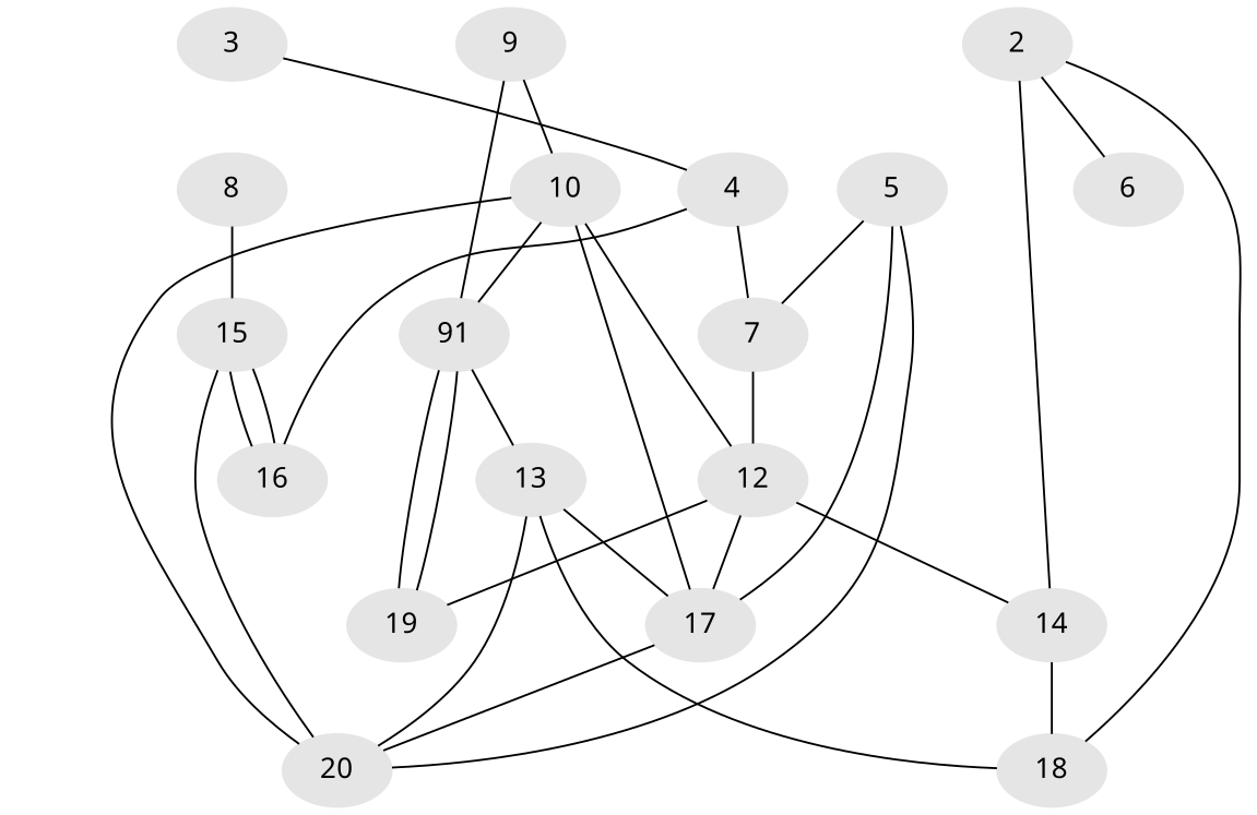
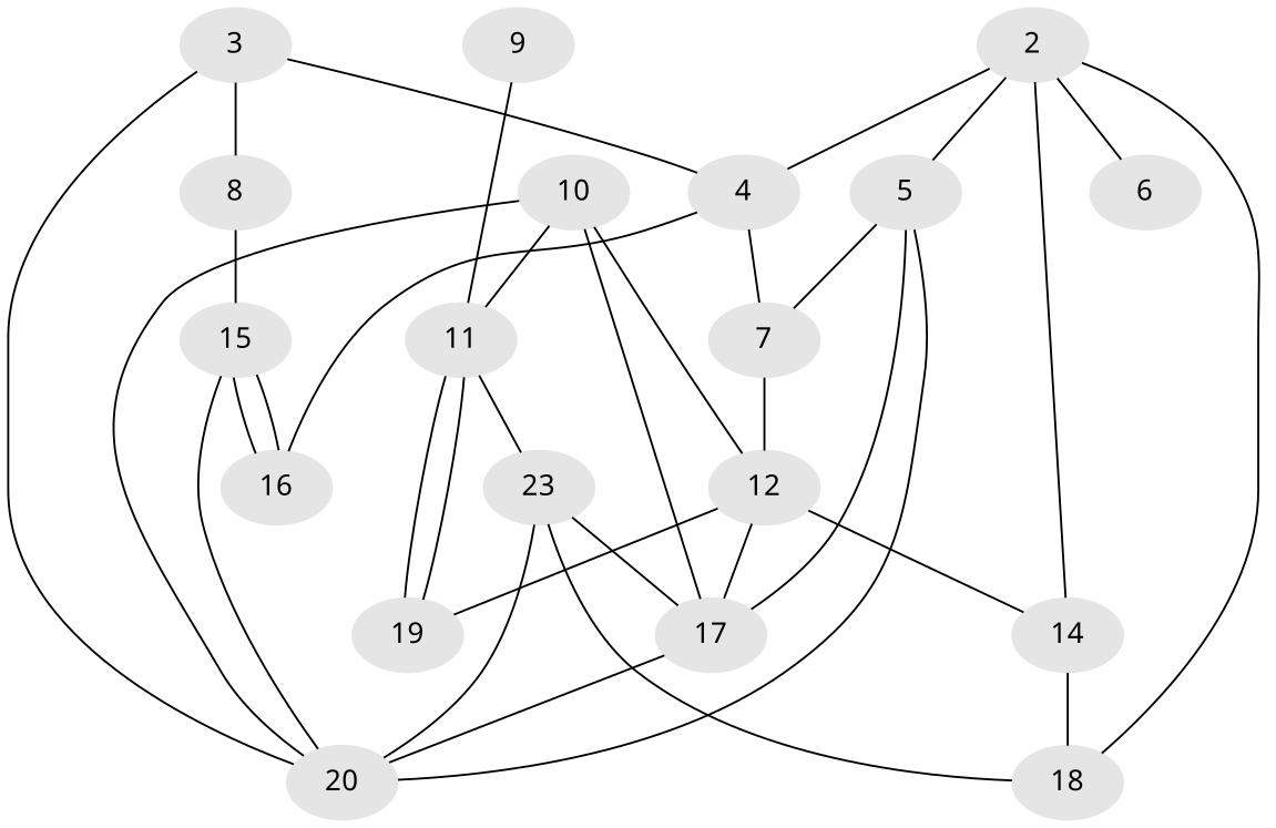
  graph {
    fontname="Noto Sans"
    node [color=gray90 fontname="Noto Sans" style=filled]
    edge [fontname="Noto Sans"]
    4
    7
    16
    5
    20
    17
-   13
+   13 [label=23]
    18
    2
    6
    14
    3
    8
    15
    12
    19
    9
    10
-   11 [label=91]
+   11
    4 -- 7
    4 -- 16
    7 -- 12
    5 -- 7
    5 -- 20
    5 -- 17
    17 -- 20
    13 -- 20
    13 -- 17
    13 -- 18
+   2 -- 4
+   2 -- 5
    2 -- 18
    2 -- 6
    2 -- 14
    14 -- 18
    3 -- 4
+   3 -- 20
+   3 -- 8
    8 -- 15
    15 -- 16
    15 -- 16
    15 -- 20
    12 -- 17
    12 -- 14
    12 -- 19
-   9 -- 10
    9 -- 11
    10 -- 20
    10 -- 17
    10 -- 12
    10 -- 11
    11 -- 13
    11 -- 19
    11 -- 19
  }
